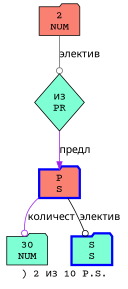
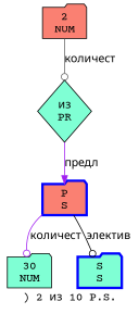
  digraph {
    fontname="Courier Prime"
    label=") 2 из 10 P.S."
    node [fillcolor=aquamarine fontname="Courier Prime" penwidth=1 shape=folder style=filled]
    edge [arrowhead=odot color=purple fontname="Courier Prime"]
    n1 [fillcolor=salmon label="2\nNUM"]
    n2 [label="из\nPR" shape=diamond]
    n3 [color=blue fillcolor=salmon label="P\nS" penwidth=3]
    n4 [label="30\nNUM"]
    n5 [color=blue label="S\nS" penwidth=3]
-   n1 -> n2 [color=gray40 label="электив"]
+   n1 -> n2 [color=gray40 label="количест"]
    n2 -> n3 [arrowhead=normal label="предл"]
    n3 -> n4 [label="количест"]
    n3 -> n5 [color=black label="электив"]
  }
